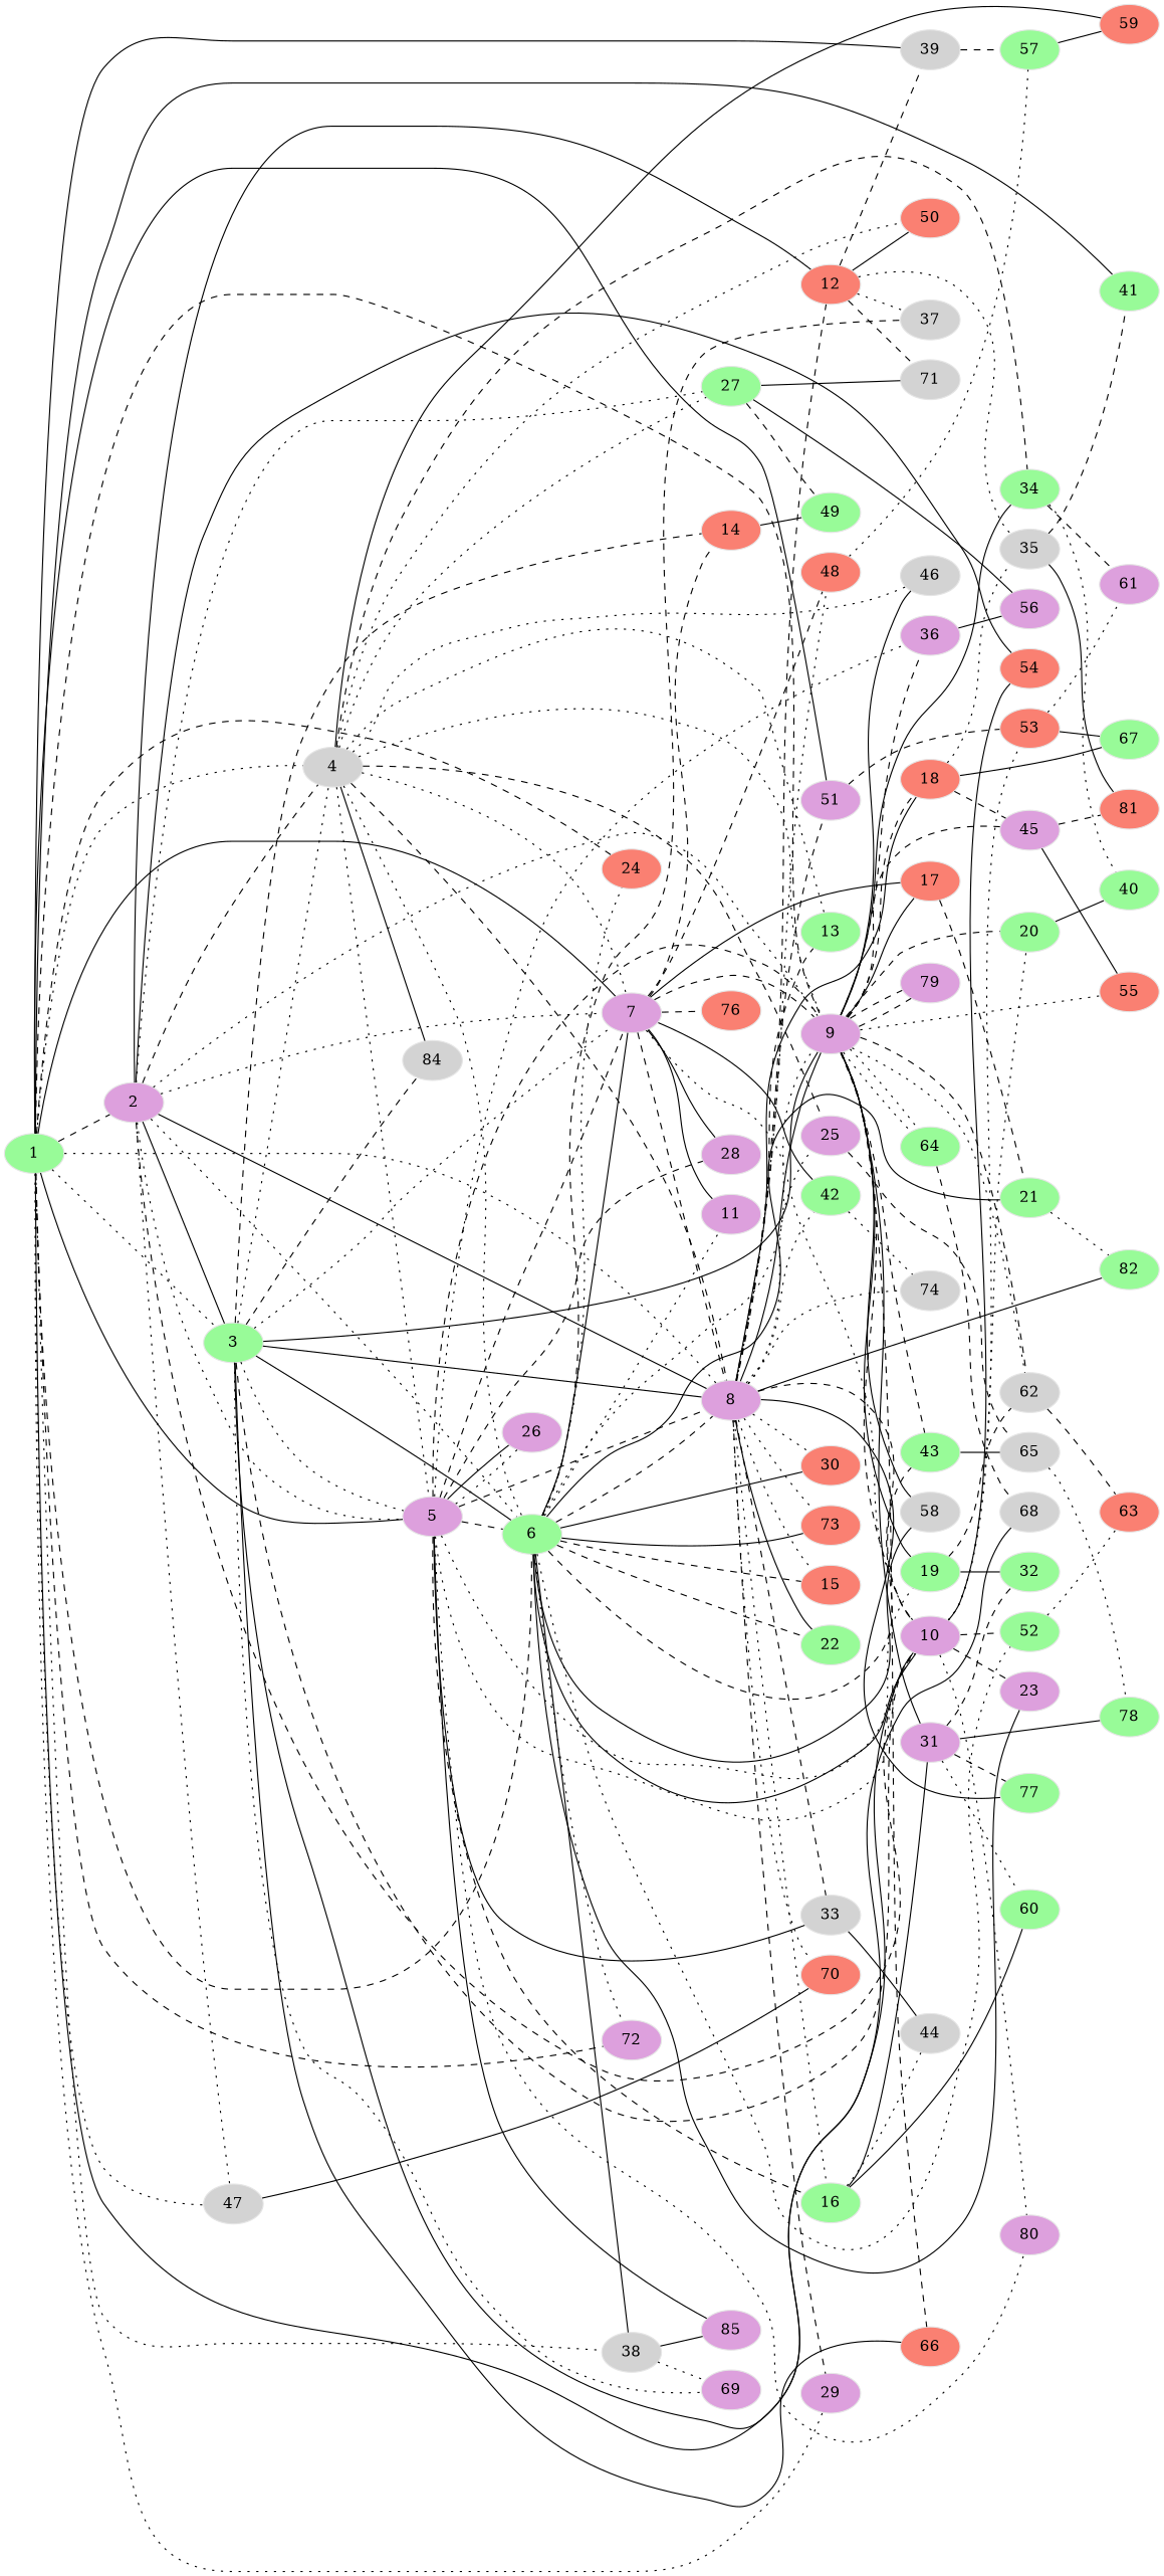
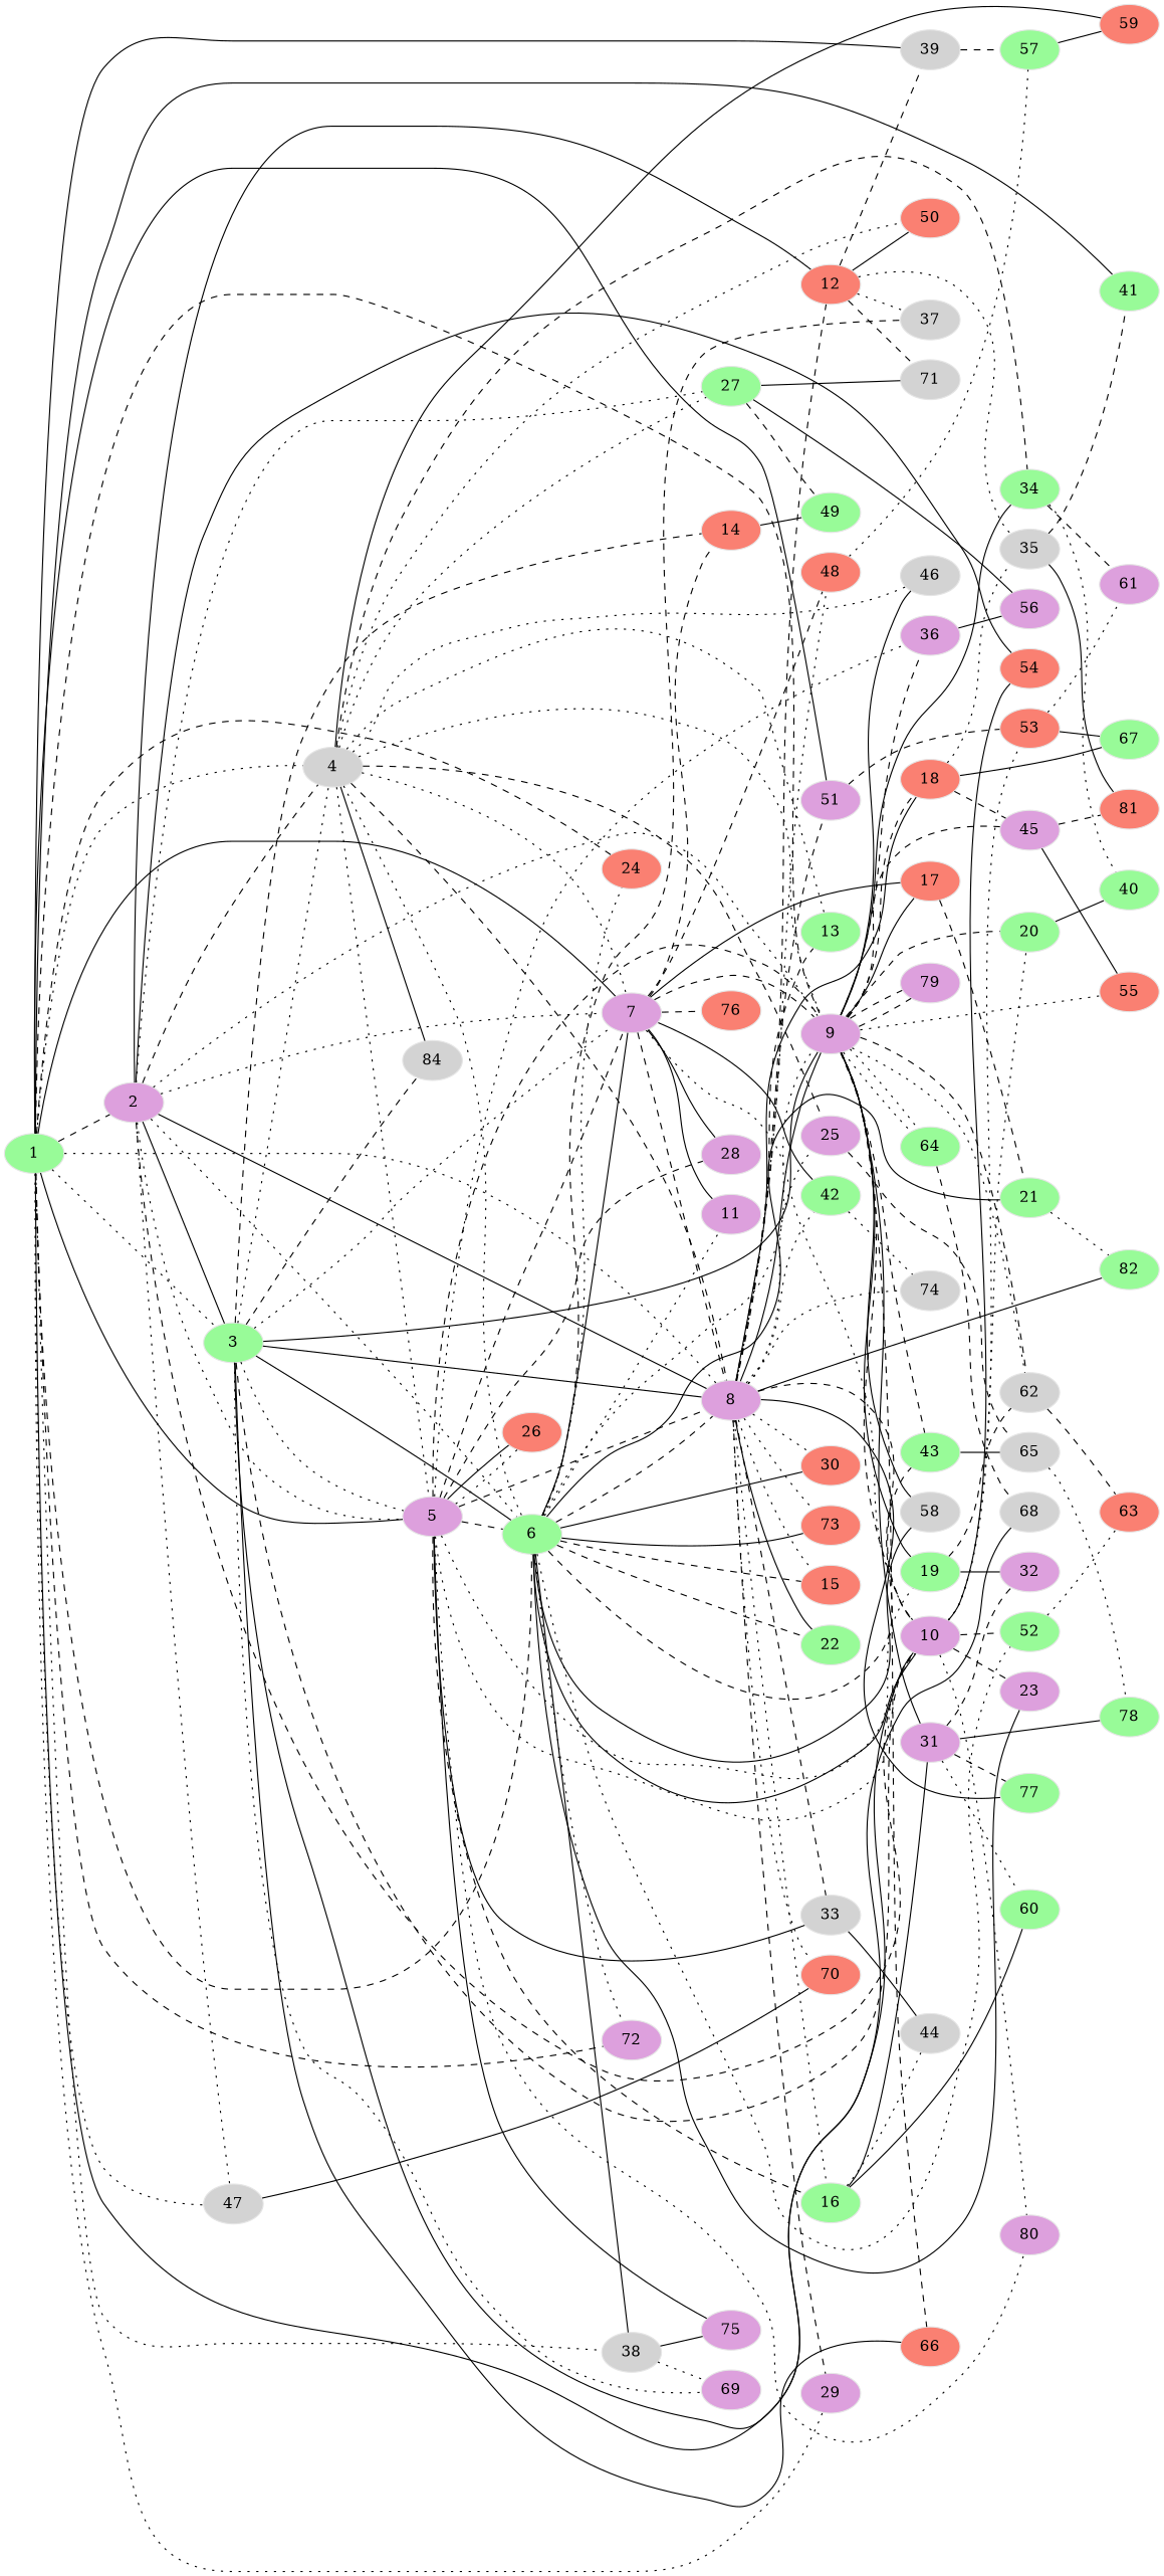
  graph {
    rankdir=LR
    node [color=gray90 fillcolor=palegreen style=filled]
    edge [style=dotted]
    2 [fillcolor=plum]
    1
    3
    4 [fillcolor=lightgrey]
    5 [fillcolor=plum]
    6
    7 [fillcolor=plum]
    8 [fillcolor=plum]
    9 [fillcolor=plum]
    10 [fillcolor=plum]
    24 [fillcolor=salmon]
    29 [fillcolor=plum]
    38 [fillcolor=lightgrey]
    39 [fillcolor=lightgrey]
    41
    47 [fillcolor=lightgrey]
    51 [fillcolor=plum]
    72 [fillcolor=plum]
    12 [fillcolor=salmon]
    27
    54 [fillcolor=salmon]
    14 [fillcolor=salmon]
    66 [fillcolor=salmon]
    68 [fillcolor=lightgrey]
    69 [fillcolor=plum]
    n26 [fillcolor=lightgrey label=84]
    13
    25 [fillcolor=plum]
    34
    46 [fillcolor=lightgrey]
    50 [fillcolor=salmon]
    59 [fillcolor=salmon]
    16
    19
-   26 [fillcolor=plum]
+   26 [fillcolor=salmon]
    28 [fillcolor=plum]
    33 [fillcolor=lightgrey]
    36 [fillcolor=plum]
-   75 [fillcolor=plum label=85]
+   75 [fillcolor=plum]
    80 [fillcolor=plum]
    11 [fillcolor=plum]
    15 [fillcolor=salmon]
    21
    22
    23 [fillcolor=plum]
    30 [fillcolor=salmon]
    37 [fillcolor=lightgrey]
    43
    52
    58 [fillcolor=lightgrey]
    73 [fillcolor=salmon]
    17 [fillcolor=salmon]
    42
    48 [fillcolor=salmon]
    76 [fillcolor=salmon]
    18 [fillcolor=salmon]
    70 [fillcolor=salmon]
    74 [fillcolor=lightgrey]
    77
    82
    20
    31 [fillcolor=plum]
    45 [fillcolor=plum]
    55 [fillcolor=salmon]
    62 [fillcolor=lightgrey]
    64
    79 [fillcolor=plum]
    53 [fillcolor=salmon]
    57
    35 [fillcolor=lightgrey]
    71 [fillcolor=lightgrey]
    49
    56 [fillcolor=plum]
    65 [fillcolor=lightgrey]
    40
    61 [fillcolor=plum]
    44 [fillcolor=lightgrey]
    60
-   32
+   32 [fillcolor=plum]
    63 [fillcolor=salmon]
    67
    78
    81 [fillcolor=salmon]
    2 -- 3 [style=solid]
    2 -- 4 [style=dashed]
    2 -- 5
    2 -- 6
    2 -- 7
    2 -- 8 [style=solid]
    2 -- 9
    2 -- 10 [style=dashed]
    2 -- 47
    2 -- 12 [style=solid]
    2 -- 27
    2 -- 54 [style=solid]
    1 -- 2 [style=dashed]
    1 -- 3
    1 -- 4
    1 -- 5 [style=solid]
    1 -- 6 [style=dashed]
    1 -- 7 [style=solid]
    1 -- 8
    1 -- 9 [style=dashed]
    1 -- 10 [style=solid]
    1 -- 24 [style=dashed]
    1 -- 29
    1 -- 38
    1 -- 39 [style=solid]
    1 -- 41 [style=solid]
    1 -- 47
    1 -- 51 [style=solid]
    1 -- 72 [style=dashed]
    3 -- 4
    3 -- 5
    3 -- 6 [style=solid]
    3 -- 7
    3 -- 8 [style=solid]
    3 -- 9 [style=solid]
    3 -- 10 [style=dashed]
    3 -- 14 [style=dashed]
    3 -- 66 [style=solid]
    3 -- 68 [style=solid]
    3 -- 69
    3 -- n26 [style=dashed]
    4 -- 5
    4 -- 6
    4 -- 7
    4 -- 8 [style=dashed]
    4 -- 9
    4 -- 27
    4 -- n26 [style=solid]
    4 -- 13
    4 -- 25 [style=dashed]
    4 -- 34 [style=dashed]
    4 -- 46
    4 -- 50
    4 -- 59 [style=solid]
    5 -- 6 [style=dashed]
    5 -- 7 [style=dashed]
    5 -- 8 [style=dashed]
    5 -- 9 [style=dashed]
    5 -- 10
    5 -- 16 [style=dashed]
    5 -- 19
    5 -- 26
    5 -- 26 [style=solid]
    5 -- 28 [style=dashed]
    5 -- 33 [style=solid]
    5 -- 36
    5 -- 75 [style=solid]
    5 -- 80
    6 -- 7 [style=solid]
    6 -- 8 [style=dashed]
    6 -- 9
    6 -- 10 [style=solid]
    6 -- 24
    6 -- 38 [style=solid]
    6 -- 72
    6 -- 11
    6 -- 15 [style=dashed]
    6 -- 21 [style=solid]
    6 -- 22 [style=dashed]
    6 -- 23 [style=solid]
    6 -- 30 [style=solid]
    6 -- 37 [style=dashed]
    6 -- 43 [style=dashed]
    6 -- 52
    6 -- 58 [style=solid]
    6 -- 73 [style=solid]
    7 -- 8 [style=dashed]
    7 -- 9 [style=dashed]
    7 -- 10
    7 -- 14 [style=dashed]
    7 -- 28 [style=solid]
    7 -- 11 [style=solid]
    7 -- 17 [style=solid]
    7 -- 42 [style=solid]
    7 -- 48 [style=dashed]
    7 -- 76 [style=dashed]
    8 -- 9 [style=solid]
    8 -- 10 [style=dashed]
    8 -- 29 [style=dashed]
    8 -- 51 [style=dashed]
    8 -- 12 [style=dashed]
    8 -- 13 [style=dashed]
    8 -- 25
    8 -- 16
    8 -- 33 [style=dashed]
    8 -- 15
    8 -- 22 [style=solid]
    8 -- 30
    8 -- 73
    8 -- 42
    8 -- 48
    8 -- 18 [style=solid]
    8 -- 70
    8 -- 74
    8 -- 77 [style=solid]
    8 -- 82 [style=solid]
    9 -- 10 [style=dashed]
    9 -- 66 [style=dashed]
    9 -- 34 [style=solid]
    9 -- 46 [style=solid]
    9 -- 19 [style=solid]
    9 -- 36 [style=dashed]
    9 -- 43 [style=dashed]
    9 -- 58 [style=solid]
    9 -- 17 [style=solid]
    9 -- 18 [style=dashed]
    9 -- 20 [style=dashed]
    9 -- 31 [style=solid]
    9 -- 45 [style=dashed]
    9 -- 55
    9 -- 62
    9 -- 62 [style=dashed]
    9 -- 64
    9 -- 64
    9 -- 79 [style=dashed]
    9 -- 79 [style=dashed]
    10 -- 54 [style=solid]
    10 -- 80
    10 -- 23 [style=dashed]
    10 -- 52 [style=dashed]
    10 -- 20
    10 -- 53
    38 -- 69
    38 -- 75 [style=solid]
    39 -- 57 [style=dashed]
    47 -- 70 [style=solid]
    51 -- 53 [style=dashed]
    12 -- 39 [style=dashed]
    12 -- 50 [style=solid]
    12 -- 37
    12 -- 35
    12 -- 71 [style=dashed]
    27 -- 71 [style=solid]
    27 -- 49 [style=dashed]
    27 -- 56 [style=solid]
    14 -- 49 [style=solid]
    25 -- 65 [style=dashed]
    34 -- 40
    34 -- 61 [style=dashed]
    16 -- 31 [style=solid]
    16 -- 44
    16 -- 60 [style=solid]
    19 -- 62 [style=dashed]
    19 -- 32 [style=solid]
    33 -- 44 [style=solid]
    36 -- 56 [style=solid]
    21 -- 82
    43 -- 65 [style=solid]
    52 -- 63
    17 -- 21 [style=dashed]
    42 -- 74
    48 -- 57
    18 -- 45 [style=dashed]
    18 -- 35
    18 -- 67 [style=solid]
    20 -- 40 [style=solid]
    31 -- 77 [style=dashed]
    31 -- 60
    31 -- 32 [style=dashed]
    31 -- 78 [style=solid]
    45 -- 55 [style=solid]
    45 -- 81 [style=dashed]
    62 -- 63 [style=dashed]
    64 -- 68 [style=dashed]
    53 -- 61
    53 -- 67 [style=solid]
    57 -- 59 [style=solid]
    35 -- 41 [style=dashed]
    35 -- 81 [style=solid]
    65 -- 78
  }
